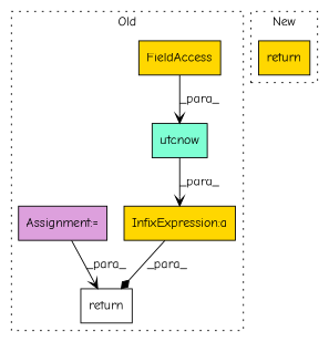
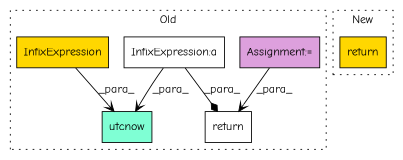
  digraph {
    fontname="Comic Neue"
    node [a=41 fillcolor=white fontname="Comic Neue" l=7 shape=box style=filled]
    edge [arrowhead=vee fontname="Comic Neue"]
    n1 [a=32 fillcolor=aquamarine l=8 label=utcnow s=7812]
    n2 [label=return s=7878]
-   n3 [a=22 fillcolor=gold l=13 label=FieldAccess s=7790]
+   n3 [a=22 fillcolor=gold l=13 label=InfixExpression s=7790]
    n4 [a=7 fillcolor=plum l=1 label="Assignment:=" s=7693]
-   n5 [a=27 fillcolor=gold l=3 label="InfixExpression:a" s=7820]
+   n5 [a=27 l=3 label="InfixExpression:a" s=7820]
    n6 [fillcolor=gold label=return s=7665]
    subgraph cluster_1 {
      label=Old
      style=dotted
      n1
      n2
      n3
      n4
      n5
    }
    subgraph cluster_2 {
      label=New
      style=dotted
      n6
    }
-   n1 -> n5 [label=_para_]
+   n5 -> n1 [label=_para_]
    n3 -> n1 [label=_para_]
    n4 -> n2 [label=_para_]
    n5 -> n2 [arrowhead=diamond label=_para_]
  }
